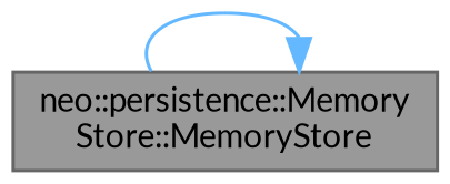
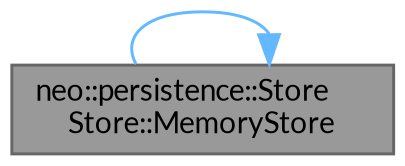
  digraph {
    rankdir=LR
    fontname=Lato
-   n1 [color=gray40 fillcolor=grey60 fontcolor=black fontname=Lato fontsize=10 height=0.2 label="neo::persistence::Memory\lStore::MemoryStore" shape=box style=filled width=0.4]
+   n1 [color=gray40 fillcolor=grey60 fontcolor=black fontname=Lato fontsize=10 height=0.2 label="neo::persistence::Store\lStore::MemoryStore" shape=box style=filled width=0.4]
    n1 -> n1 [color=steelblue1 fontname=Lato fontsize=10 labelfontname=Helvetica labelfontsize=10 style=solid]
  }
